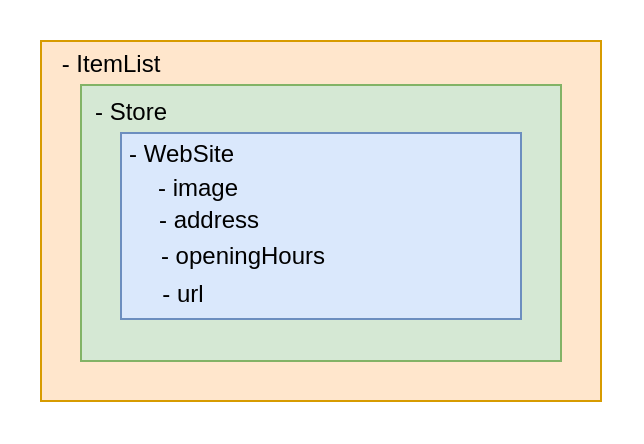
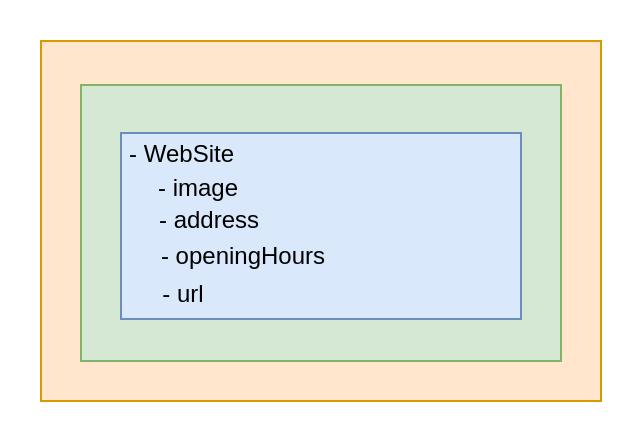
  <mxCell id="0" />
  <mxCell id="1" parent="0" />
  <mxCell id="2" value="" style="rounded=0;whiteSpace=wrap;html=1;fillColor=#ffe6cc;strokeColor=#d79b00;" parent="1" vertex="1"><mxGeometry x="20" y="20" width="280" height="180" as="geometry" /></mxCell>
  <mxCell id="3" value="" style="rounded=0;whiteSpace=wrap;html=1;fillColor=#d5e8d4;strokeColor=#82b366;" parent="1" vertex="1"><mxGeometry x="40" y="42" width="240" height="138" as="geometry" /></mxCell>
- <mxCell id="4" value="&lt;div align=&quot;center&quot;&gt;&lt;font face=&quot;Helvetica&quot;&gt;- ItemList&lt;/font&gt;&lt;br&gt;&lt;/div&gt;" style="text;html=1;align=center;verticalAlign=middle;resizable=0;points=[];autosize=1;" parent="1" vertex="1"><mxGeometry x="25" y="22" width="60" height="20" as="geometry" /></mxCell>
- <mxCell id="5" value="- Store" style="text;html=1;align=center;verticalAlign=middle;resizable=0;points=[];autosize=1;" parent="1" vertex="1"><mxGeometry x="40" y="46" width="50" height="20" as="geometry" /></mxCell>
  <mxCell id="6" value="" style="rounded=0;whiteSpace=wrap;html=1;fillColor=#dae8fc;strokeColor=#6c8ebf;" parent="1" vertex="1"><mxGeometry x="60" y="66" width="200" height="93" as="geometry" /></mxCell>
  <mxCell id="7" value="- image" style="text;html=1;align=right;verticalAlign=middle;resizable=0;points=[];autosize=1;" parent="1" vertex="1"><mxGeometry x="60" y="84" width="60" height="20" as="geometry" /></mxCell>
  <mxCell id="8" value="- address" style="text;html=1;align=center;verticalAlign=middle;resizable=0;points=[];autosize=1;" parent="1" vertex="1"><mxGeometry x="69" y="100" width="70" height="20" as="geometry" /></mxCell>
  <mxCell id="9" value="- openingHours" style="text;html=1;align=center;verticalAlign=middle;resizable=0;points=[];autosize=1;" parent="1" vertex="1"><mxGeometry x="71" y="118" width="100" height="20" as="geometry" /></mxCell>
  <mxCell id="10" value="- url" style="text;html=1;align=center;verticalAlign=middle;resizable=0;points=[];autosize=1;" parent="1" vertex="1"><mxGeometry x="71" y="137" width="40" height="20" as="geometry" /></mxCell>
  <mxCell id="11" value="&lt;div align=&quot;right&quot;&gt;&lt;font face=&quot;Helvetica&quot;&gt;- WebSite&lt;/font&gt;&lt;/div&gt;" style="text;html=1;align=right;verticalAlign=middle;resizable=0;points=[];autosize=1;" parent="1" vertex="1"><mxGeometry x="48" y="67" width="70" height="20" as="geometry" /></mxCell>
